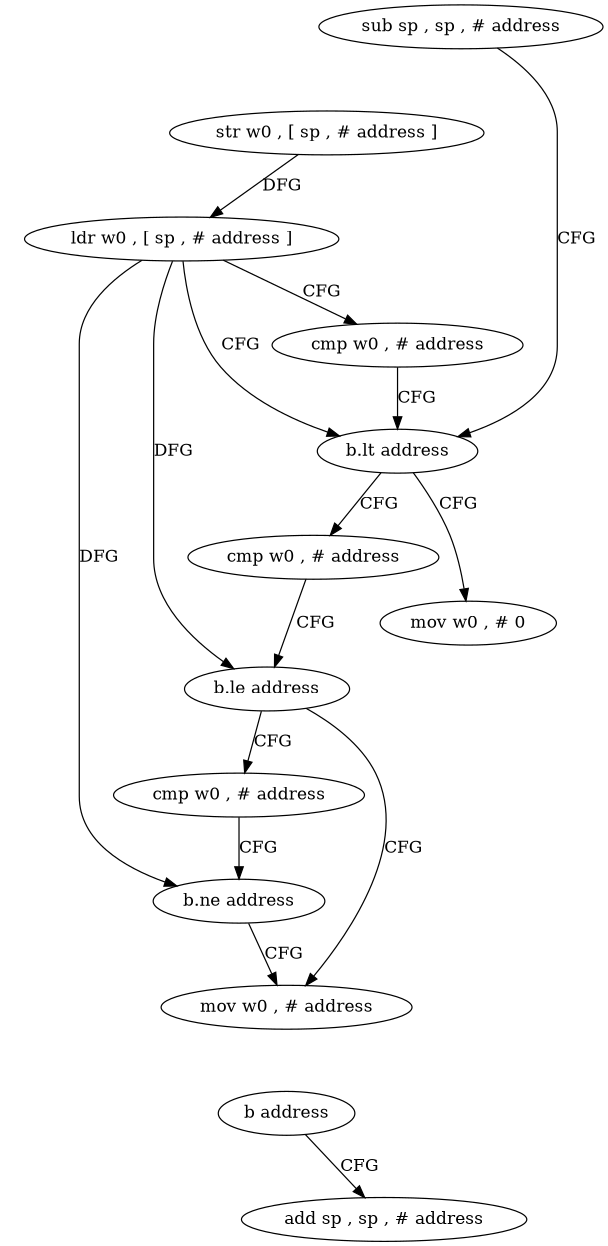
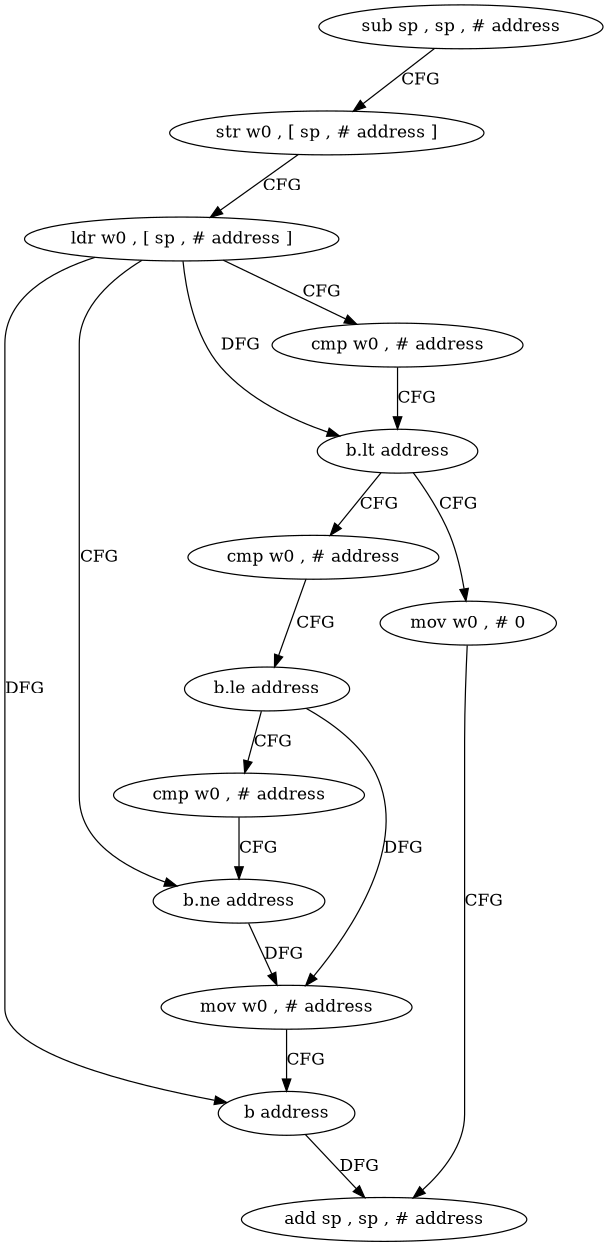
  digraph {
    n1 [label="sub sp , sp , # address"]
    n2 [label="str w0 , [ sp , # address ]"]
    n3 [label="ldr w0 , [ sp , # address ]"]
    n4 [label="cmp w0 , # address"]
    n5 [label="b.lt address"]
    n6 [label="b.le address"]
    n7 [label="b.ne address"]
    n8 [label="mov w0 , # 0"]
    n9 [label="cmp w0 , # address"]
    n10 [label="mov w0 , # address"]
    n11 [label="cmp w0 , # address"]
    n12 [label="add sp , sp , # address"]
    n13 [label="b address"]
-   n1 -> n5 [label=CFG]
-   n2 -> n3 [label=DFG]
+   n1 -> n2 [label=CFG]
+   n2 -> n3 [label=CFG]
    n3 -> n4 [label=CFG]
-   n3 -> n5 [label=CFG]
-   n3 -> n6 [label=DFG]
-   n3 -> n7 [label=DFG]
+   n3 -> n5 [label=DFG]
+   n3 -> n13 [label=DFG]
+   n3 -> n7 [label=CFG]
    n4 -> n5 [label=CFG]
    n5 -> n8 [label=CFG]
    n5 -> n9 [label=CFG]
-   n6 -> n10 [label=CFG]
+   n6 -> n10 [label=DFG]
    n6 -> n11 [label=CFG]
-   n7 -> n10 [label=CFG]
+   n7 -> n10 [label=DFG]
+   n8 -> n12 [label=CFG]
    n9 -> n6 [label=CFG]
+   n10 -> n13 [label=CFG]
    n11 -> n7 [label=CFG]
-   n13 -> n12 [label=CFG]
+   n13 -> n12 [label=DFG]
  }
